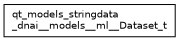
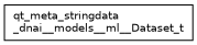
  digraph {
    rankdir=LR
-   n1 [color=black fillcolor=white fontname=Helvetica fontsize=10 height=0.2 label="qt_models_stringdata\l_dnai__models__ml__Dataset_t" shape=record style=filled width=0.4]
+   n1 [color=black fillcolor=white fontname=Helvetica fontsize=10 height=0.2 label="qt_meta_stringdata\l_dnai__models__ml__Dataset_t" shape=record style=filled width=0.4]
  }
